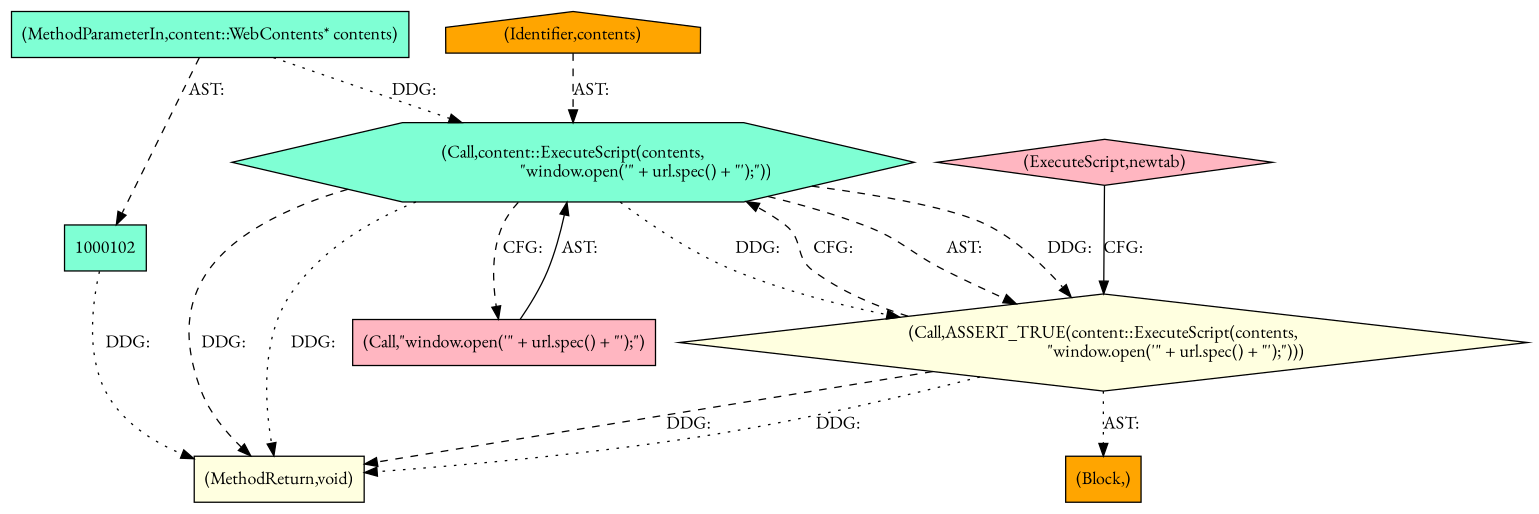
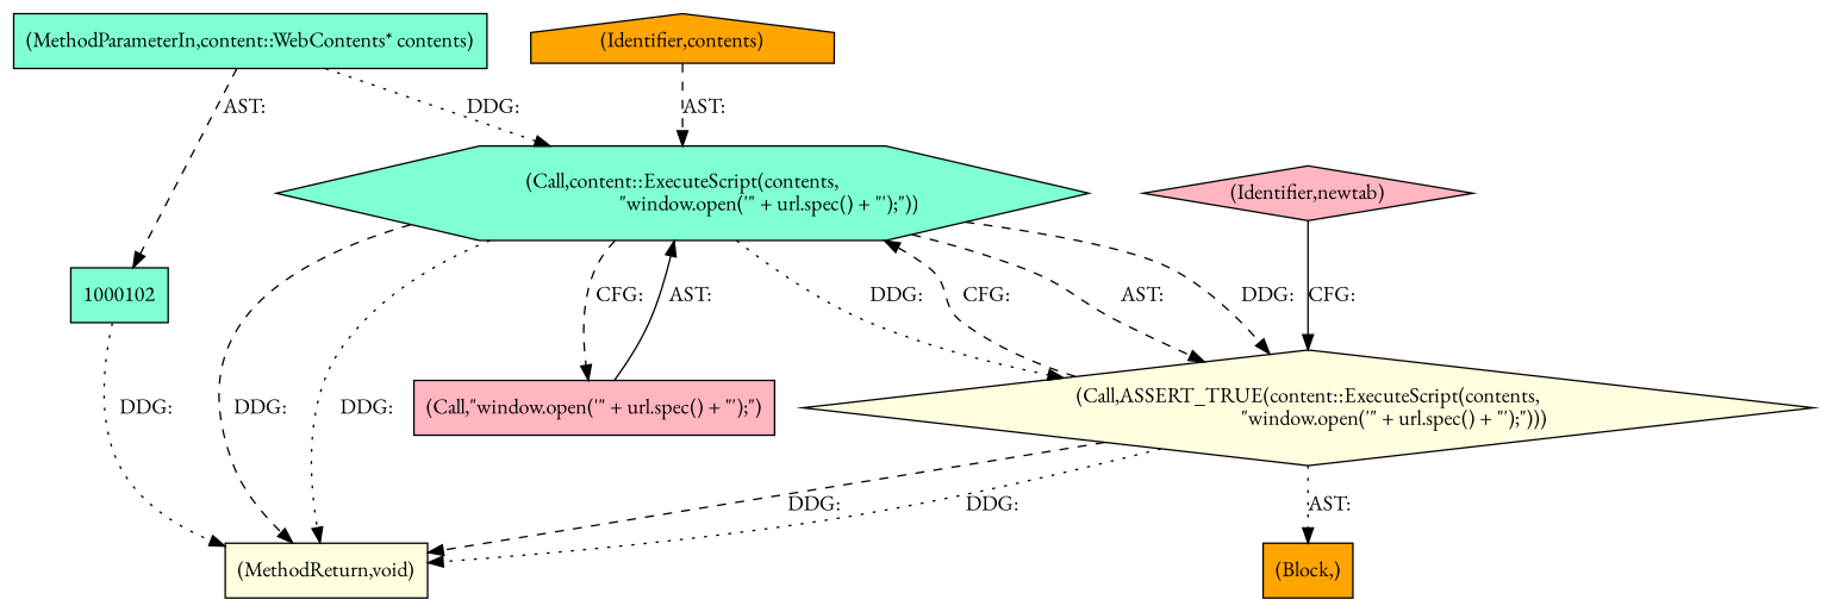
  digraph {
    fontname="EB Garamond"
    node [fillcolor=aquamarine fontname="EB Garamond" shape=box style=filled]
    edge [fontname="EB Garamond" style=dashed]
    n1 [label="(Call,content::ExecuteScript(contents,\n                                      \"window.open('\" + url.spec() + \"');\"))" shape=hexagon]
    n2 [fillcolor=lightyellow label="(Call,ASSERT_TRUE(content::ExecuteScript(contents,\n                                      \"window.open('\" + url.spec() + \"');\")))" shape=diamond]
    n3 [fillcolor=lightyellow label="(MethodReturn,void)"]
    n4 [fillcolor=lightpink label="(Call,\"window.open('\" + url.spec() + \"');\")"]
    n5 [fillcolor=orange label="(Block,)"]
    n6 [label="(MethodParameterIn,content::WebContents* contents)"]
    1000102
    n8 [fillcolor=orange label="(Identifier,contents)" shape=house]
-   n9 [fillcolor=lightpink label="(ExecuteScript,newtab)" shape=diamond]
+   n9 [fillcolor=lightpink label="(Identifier,newtab)" shape=diamond]
    n1 -> n2 [label="AST: "]
    n1 -> n2 [label="DDG: "]
    n1 -> n2 [label="DDG: " style=dotted]
    n1 -> n3 [label="DDG: "]
    n1 -> n3 [label="DDG: " style=dotted]
    n1 -> n4 [label="CFG: "]
    n2 -> n1 [label="CFG: "]
    n2 -> n3 [label="DDG: "]
    n2 -> n3 [label="DDG: " style=dotted]
    n2 -> n5 [label="AST: " style=dotted]
    n4 -> n1 [label="AST: " style=solid]
    n6 -> n1 [label="DDG: " style=dotted]
    n6 -> 1000102 [label="AST: "]
    1000102 -> n3 [label="DDG: " style=dotted]
    n8 -> n1 [label="AST: "]
    n9 -> n2 [label="CFG: " style=solid]
  }
